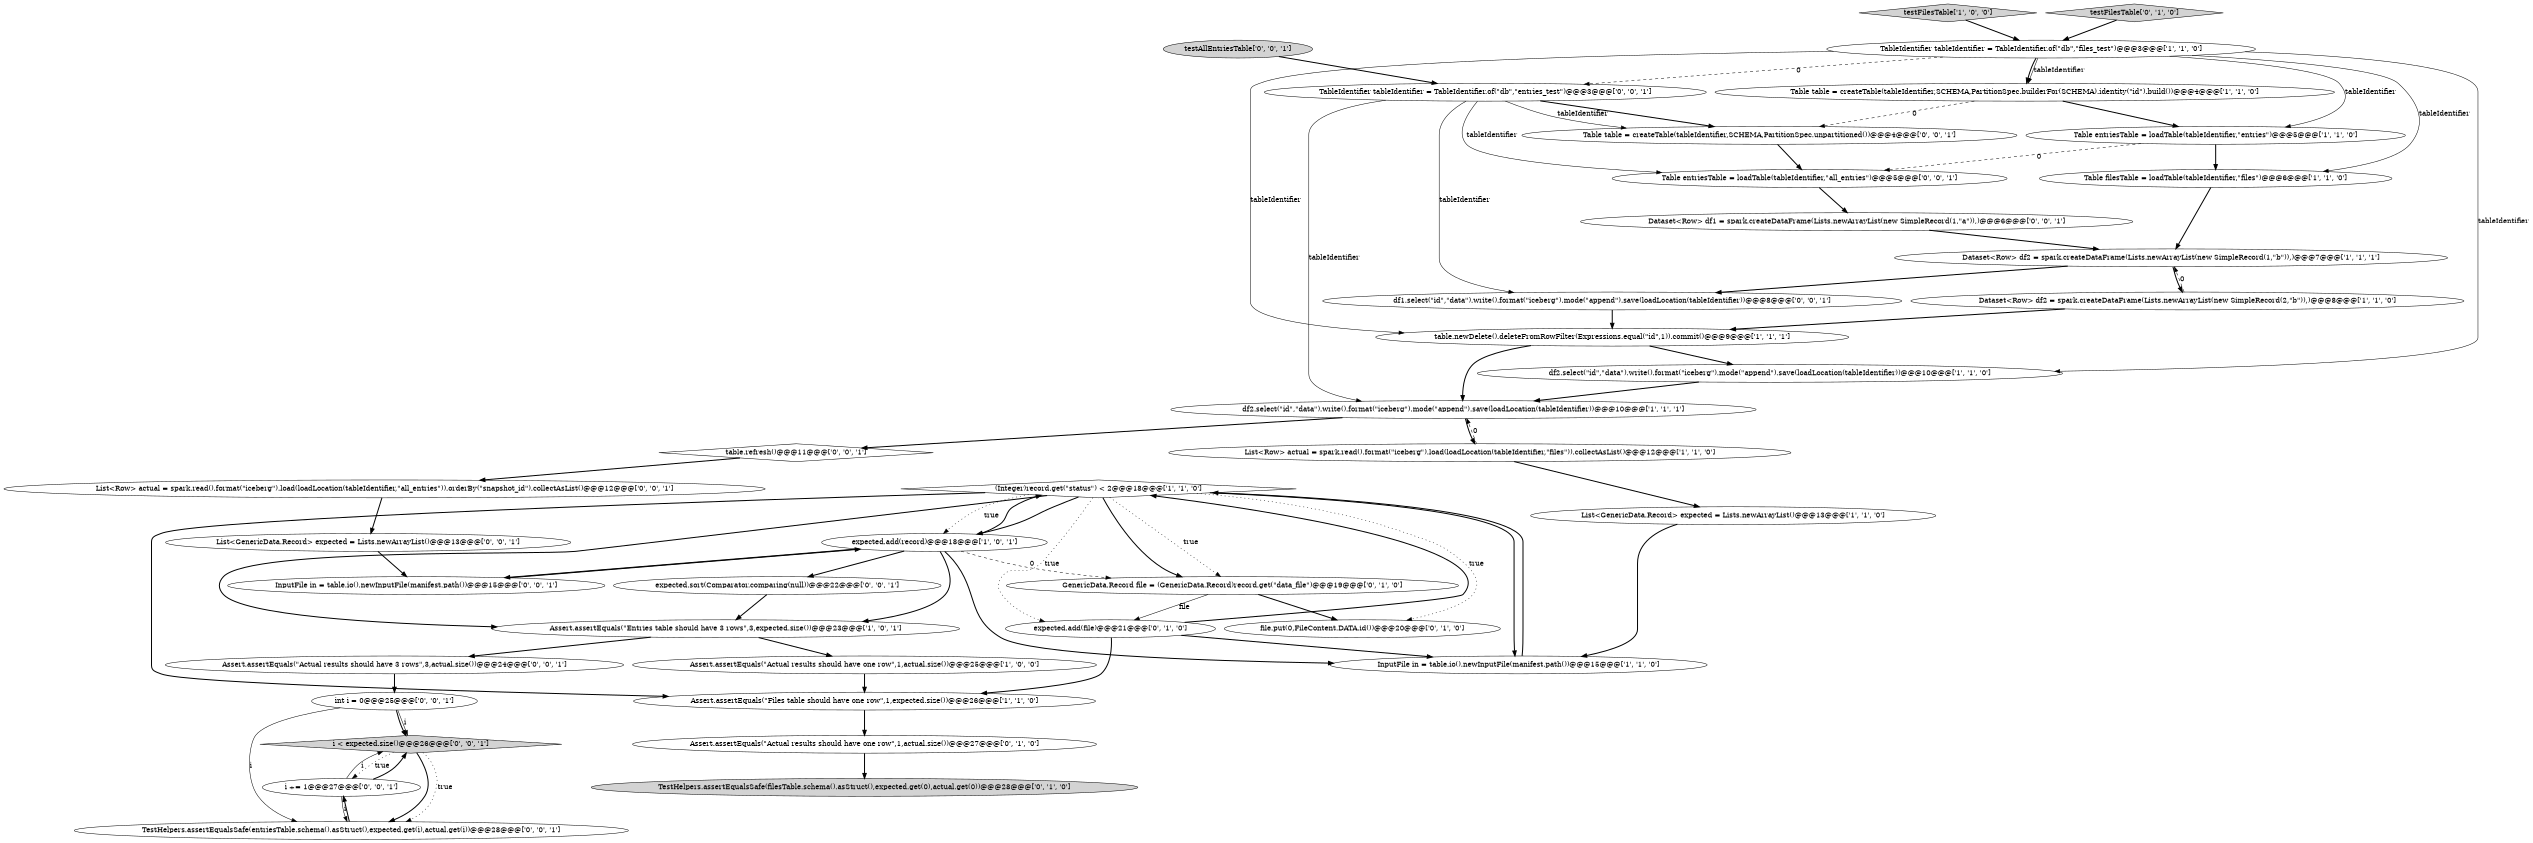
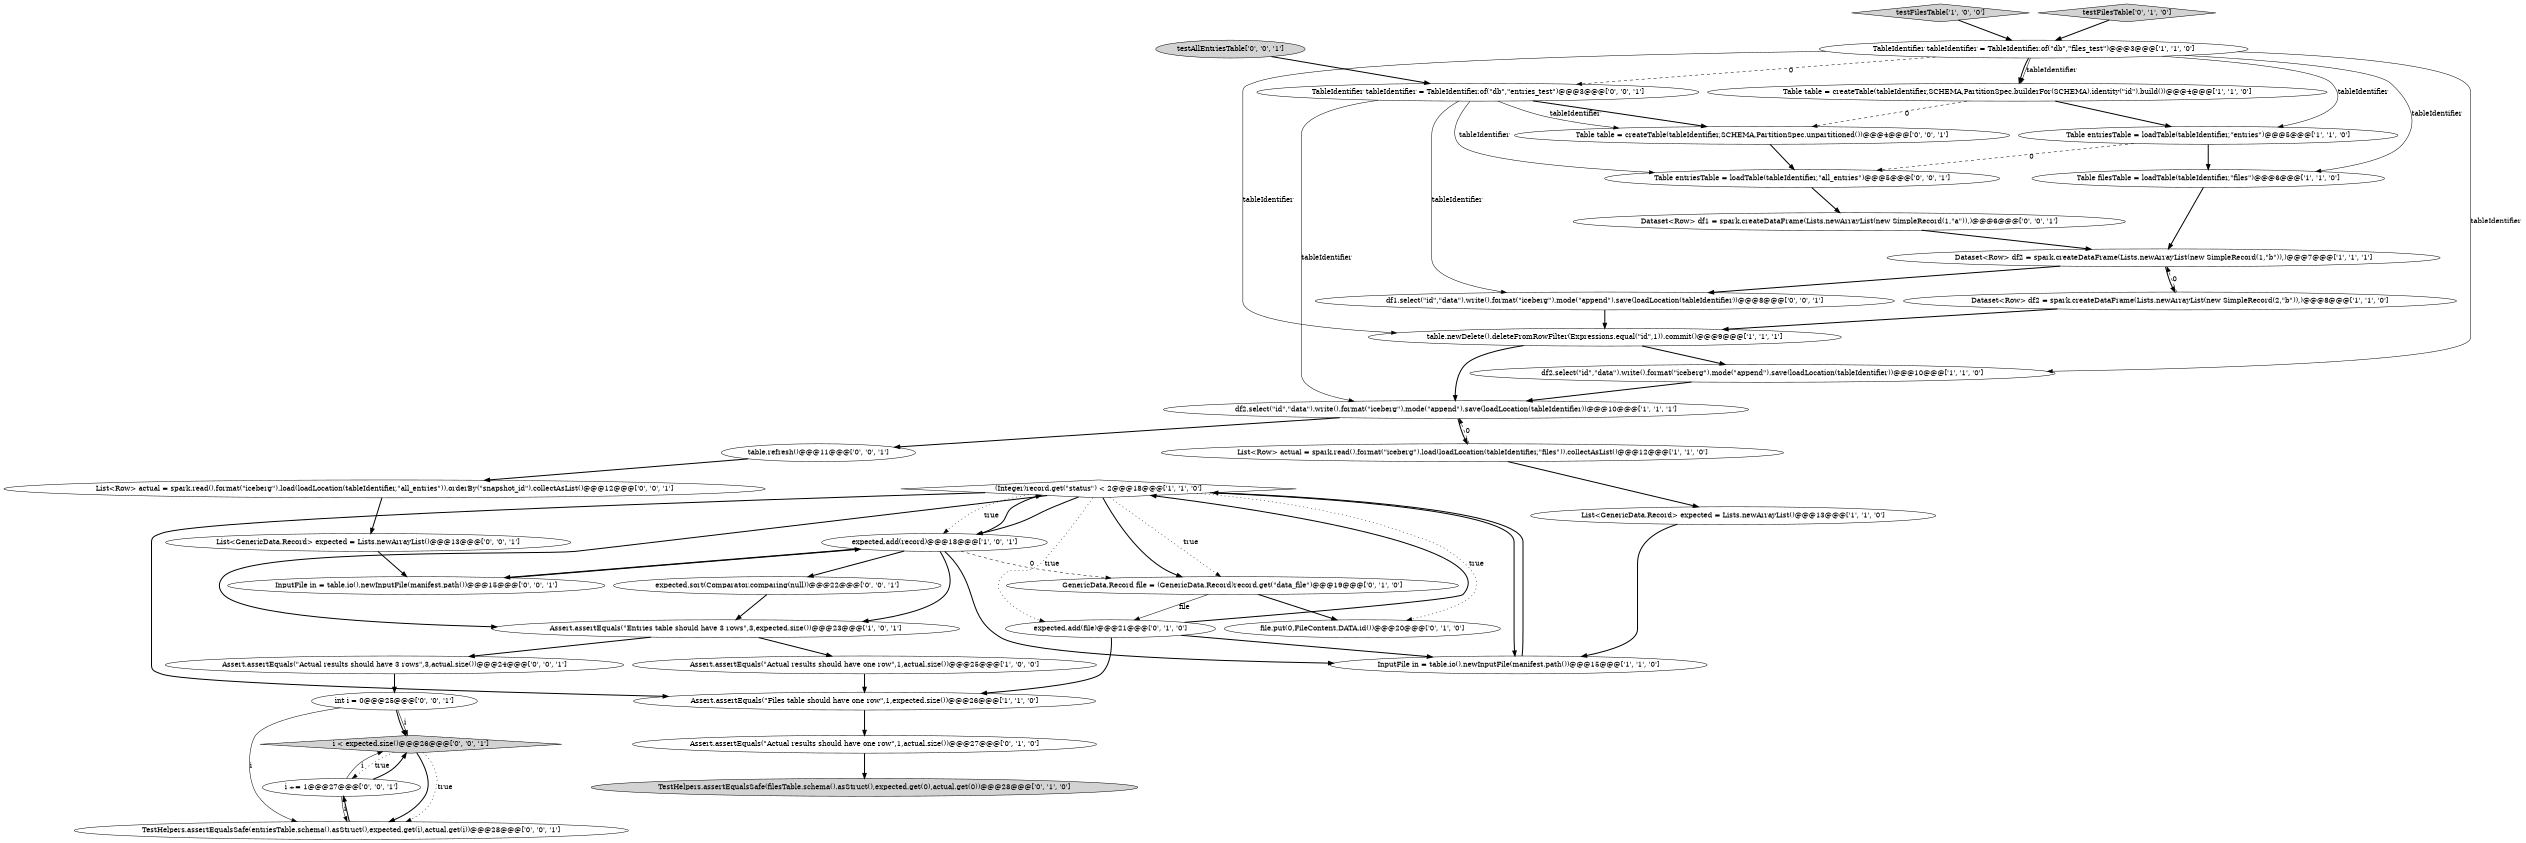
  digraph {
    node [fillcolor=white shape=ellipse style=filled]
    edge [style=bold]
    n1 [label="file.put(0,FileContent.DATA.id())@@@20@@@['0', '1', '0']"]
    n2 [label="expected.add(file)@@@21@@@['0', '1', '0']"]
    n3 [label="InputFile in = table.io().newInputFile(manifest.path())@@@15@@@['1', '1', '0']"]
    n4 [label="(Integer)record.get(\"status\") < 2@@@18@@@['1', '1', '0']" shape=diamond]
    n5 [label="Assert.assertEquals(\"Files table should have one row\",1,expected.size())@@@26@@@['1', '1', '0']"]
    n6 [label="GenericData.Record file = (GenericData.Record)record.get(\"data_file\")@@@19@@@['0', '1', '0']"]
    n7 [label="expected.add(record)@@@18@@@['1', '0', '1']"]
    n8 [label="Assert.assertEquals(\"Entries table should have 3 rows\",3,expected.size())@@@23@@@['1', '0', '1']"]
    n9 [label="Assert.assertEquals(\"Actual results should have one row\",1,actual.size())@@@27@@@['0', '1', '0']"]
    n10 [label="TableIdentifier tableIdentifier = TableIdentifier.of(\"db\",\"entries_test\")@@@3@@@['0', '0', '1']"]
    n11 [label="df2.select(\"id\",\"data\").write().format(\"iceberg\").mode(\"append\").save(loadLocation(tableIdentifier))@@@10@@@['1', '1', '1']"]
    n12 [label="df1.select(\"id\",\"data\").write().format(\"iceberg\").mode(\"append\").save(loadLocation(tableIdentifier))@@@8@@@['0', '0', '1']"]
    n13 [label="Table entriesTable = loadTable(tableIdentifier,\"all_entries\")@@@5@@@['0', '0', '1']"]
    n14 [label="Table table = createTable(tableIdentifier,SCHEMA,PartitionSpec.unpartitioned())@@@4@@@['0', '0', '1']"]
    n15 [label="List<Row> actual = spark.read().format(\"iceberg\").load(loadLocation(tableIdentifier,\"files\")).collectAsList()@@@12@@@['1', '1', '0']"]
-   n16 [label="table.refresh()@@@11@@@['0', '0', '1']" shape=diamond]
+   n16 [label="table.refresh()@@@11@@@['0', '0', '1']"]
    n17 [label="table.newDelete().deleteFromRowFilter(Expressions.equal(\"id\",1)).commit()@@@9@@@['1', '1', '1']"]
    n18 [label="Dataset<Row> df1 = spark.createDataFrame(Lists.newArrayList(new SimpleRecord(1,\"a\")),)@@@6@@@['0', '0', '1']"]
    n19 [label="Dataset<Row> df2 = spark.createDataFrame(Lists.newArrayList(new SimpleRecord(1,\"b\")),)@@@7@@@['1', '1', '1']"]
    n20 [label="Dataset<Row> df2 = spark.createDataFrame(Lists.newArrayList(new SimpleRecord(2,\"b\")),)@@@8@@@['1', '1', '0']"]
    n21 [label="List<GenericData.Record> expected = Lists.newArrayList()@@@13@@@['1', '1', '0']"]
    n22 [label="List<Row> actual = spark.read().format(\"iceberg\").load(loadLocation(tableIdentifier,\"all_entries\")).orderBy(\"snapshot_id\").collectAsList()@@@12@@@['0', '0', '1']"]
    n23 [label="InputFile in = table.io().newInputFile(manifest.path())@@@15@@@['0', '0', '1']"]
    n24 [label="expected.sort(Comparator.comparing(null))@@@22@@@['0', '0', '1']"]
    n25 [label="Assert.assertEquals(\"Actual results should have 3 rows\",3,actual.size())@@@24@@@['0', '0', '1']"]
    n26 [label="Assert.assertEquals(\"Actual results should have one row\",1,actual.size())@@@25@@@['1', '0', '0']"]
    n27 [fillcolor=lightgray label="TestHelpers.assertEqualsSafe(filesTable.schema().asStruct(),expected.get(0),actual.get(0))@@@28@@@['0', '1', '0']"]
    n28 [label="df2.select(\"id\",\"data\").write().format(\"iceberg\").mode(\"append\").save(loadLocation(tableIdentifier))@@@10@@@['1', '1', '0']"]
    n29 [label="Table entriesTable = loadTable(tableIdentifier,\"entries\")@@@5@@@['1', '1', '0']"]
    n30 [label="Table filesTable = loadTable(tableIdentifier,\"files\")@@@6@@@['1', '1', '0']"]
    n31 [label="List<GenericData.Record> expected = Lists.newArrayList()@@@13@@@['0', '0', '1']"]
    n32 [fillcolor=lightgray label="testAllEntriesTable['0', '0', '1']"]
    n33 [label="i += 1@@@27@@@['0', '0', '1']"]
    n34 [fillcolor=lightgray label="i < expected.size()@@@26@@@['0', '0', '1']" shape=diamond]
    n35 [label="TestHelpers.assertEqualsSafe(entriesTable.schema().asStruct(),expected.get(i),actual.get(i))@@@28@@@['0', '0', '1']"]
    n36 [label="int i = 0@@@25@@@['0', '0', '1']"]
    n37 [fillcolor=lightgray label="testFilesTable['1', '0', '0']" shape=diamond]
    n38 [label="TableIdentifier tableIdentifier = TableIdentifier.of(\"db\",\"files_test\")@@@3@@@['1', '1', '0']"]
    n39 [label="Table table = createTable(tableIdentifier,SCHEMA,PartitionSpec.builderFor(SCHEMA).identity(\"id\").build())@@@4@@@['1', '1', '0']"]
    n40 [fillcolor=lightgray label="testFilesTable['0', '1', '0']" shape=diamond]
    n2 -> n3
    n2 -> n4
    n2 -> n5
    n3 -> n4
    n4 -> n1 [label=true style=dotted]
    n4 -> n2 [label=true style=dotted]
    n4 -> n3
    n4 -> n5
    n4 -> n6
    n4 -> n6 [label=true style=dotted]
    n4 -> n7
    n4 -> n7 [label=true style=dotted]
    n4 -> n8
    n5 -> n9
    n6 -> n1
    n6 -> n2 [label=file style=solid]
    n7 -> n3
    n7 -> n4
    n7 -> n6 [label=0 style=dashed]
    n7 -> n8
    n7 -> n23
    n7 -> n24
    n8 -> n25
    n8 -> n26
    n9 -> n27
    n10 -> n11 [label=tableIdentifier style=solid]
    n10 -> n12 [label=tableIdentifier style=solid]
    n10 -> n13 [label=tableIdentifier style=solid]
    n10 -> n14
    n10 -> n14 [label=tableIdentifier style=solid]
    n11 -> n15
    n11 -> n16
    n12 -> n17
    n13 -> n18
    n14 -> n13
    n15 -> n11 [label=0 style=dashed]
    n15 -> n21
    n16 -> n22
    n17 -> n11
    n17 -> n28
    n18 -> n19
    n19 -> n12
    n19 -> n20
    n20 -> n17
    n20 -> n19 [label=0 style=dashed]
    n21 -> n3
    n22 -> n31
    n23 -> n7
    n24 -> n8
    n25 -> n36
    n26 -> n5
    n28 -> n11
    n29 -> n13 [label=0 style=dashed]
    n29 -> n30
    n30 -> n19
    n31 -> n23
    n32 -> n10
    n33 -> n34
    n33 -> n34 [label=i style=solid]
    n33 -> n35 [label=i style=solid]
    n34 -> n33 [label=true style=dotted]
    n34 -> n35
    n34 -> n35 [label=true style=dotted]
    n35 -> n33
    n36 -> n34 [label=i style=solid]
    n36 -> n34
    n36 -> n35 [label=i style=solid]
    n37 -> n38
    n38 -> n10 [label=0 style=dashed]
    n38 -> n17 [label=tableIdentifier style=solid]
    n38 -> n28 [label=tableIdentifier style=solid]
    n38 -> n29 [label=tableIdentifier style=solid]
    n38 -> n30 [label=tableIdentifier style=solid]
    n38 -> n39 [label=tableIdentifier style=solid]
    n38 -> n39
    n39 -> n14 [label=0 style=dashed]
    n39 -> n29
    n40 -> n38
  }
